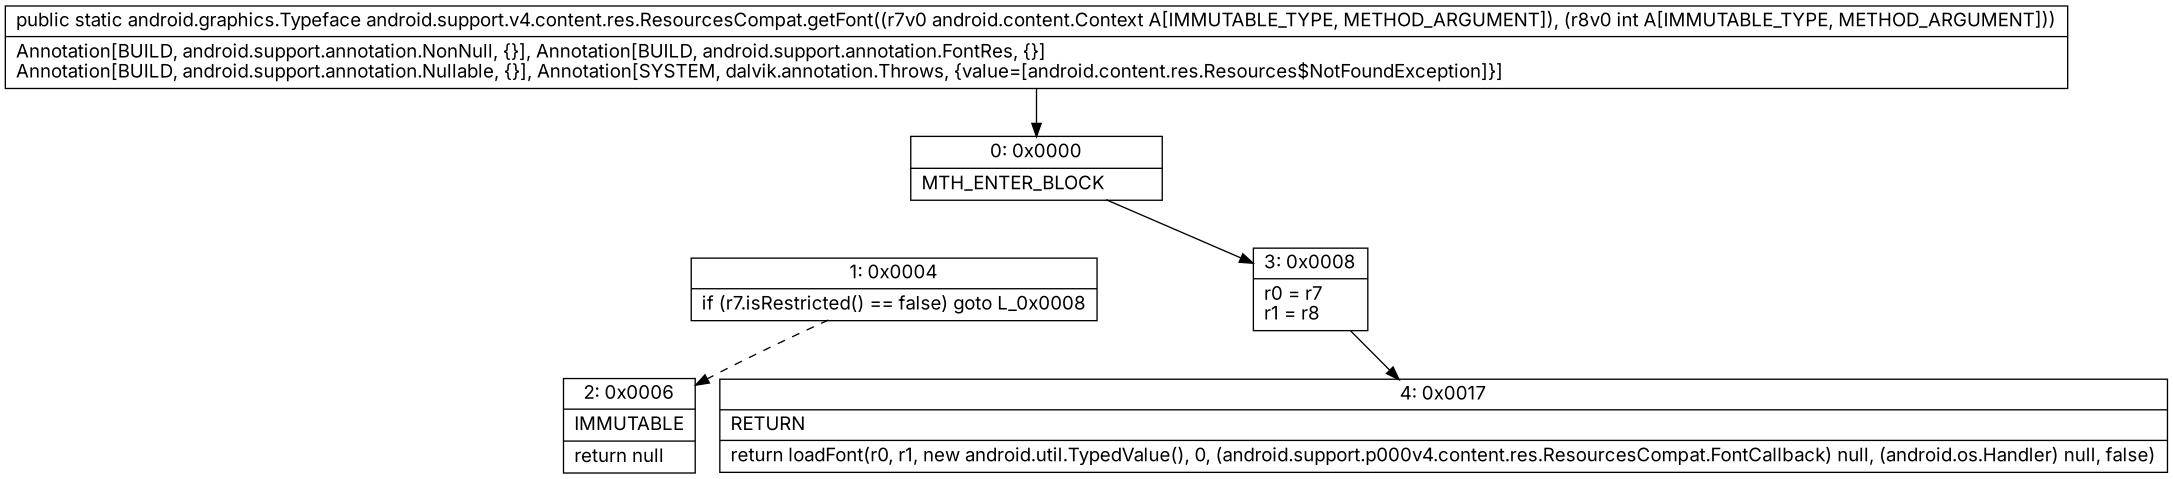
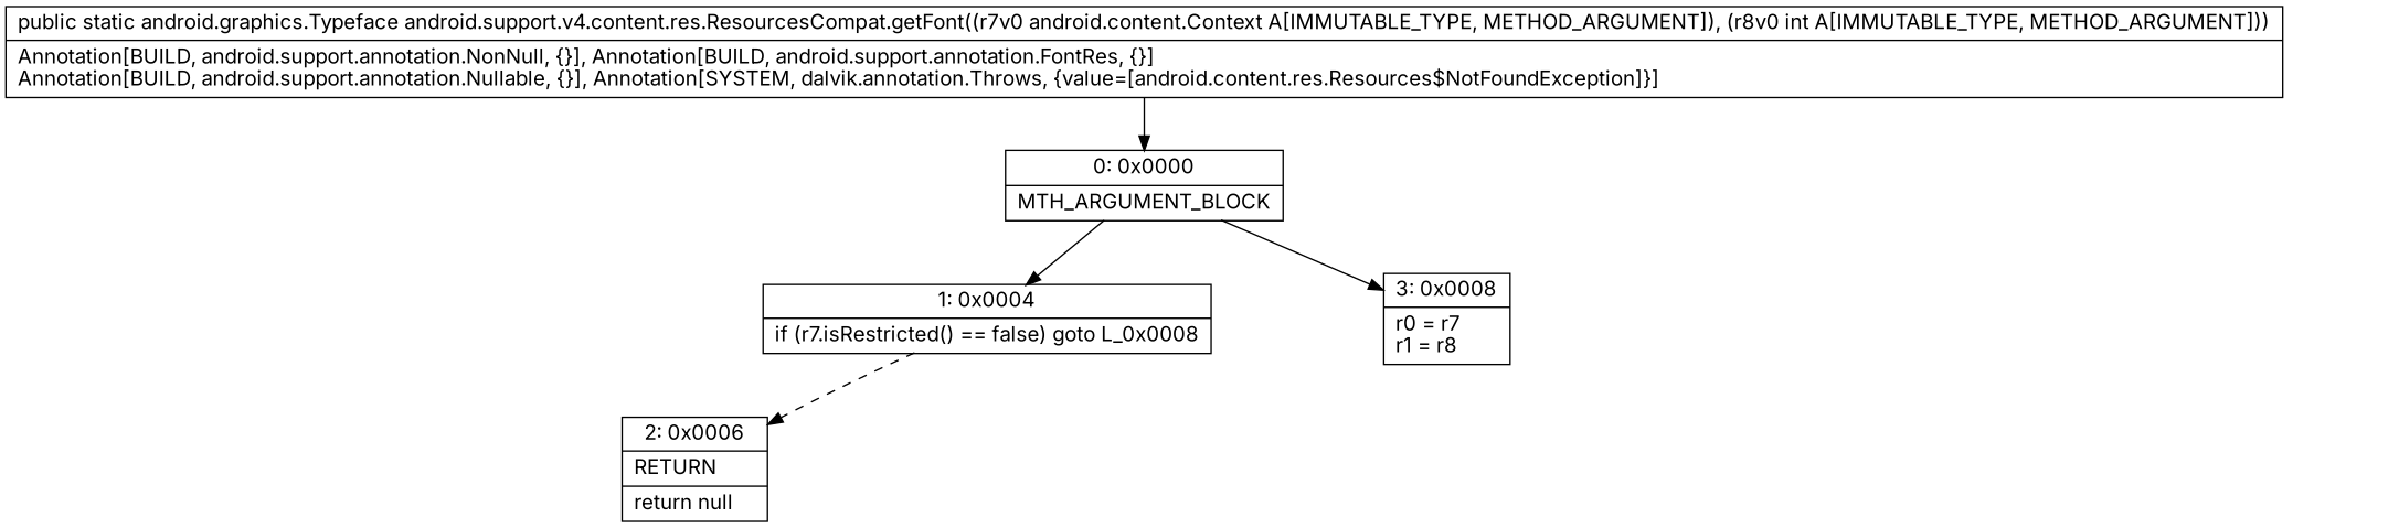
  digraph {
    fontname=Inter
    node [fontname=Inter shape=record]
    edge [fontname=Inter]
-   n1 [label="{0\:\ 0x0000|MTH_ENTER_BLOCK\l}"]
+   n1 [label="{0\:\ 0x0000|MTH_ARGUMENT_BLOCK\l}"]
    n2 [label="{1\:\ 0x0004|if (r7.isRestricted() == false) goto L_0x0008\l}"]
    n3 [label="{3\:\ 0x0008|r0 = r7\lr1 = r8\l}"]
-   n4 [label="{2\:\ 0x0006|IMMUTABLE\l|return null\l}"]
-   n5 [label="{4\:\ 0x0017|RETURN\l|return loadFont(r0, r1, new android.util.TypedValue(), 0, (android.support.p000v4.content.res.ResourcesCompat.FontCallback) null, (android.os.Handler) null, false)\l}"]
+   n4 [label="{2\:\ 0x0006|RETURN\l|return null\l}"]
    n6 [label="{public static android.graphics.Typeface android.support.v4.content.res.ResourcesCompat.getFont((r7v0 android.content.Context A[IMMUTABLE_TYPE, METHOD_ARGUMENT]), (r8v0 int A[IMMUTABLE_TYPE, METHOD_ARGUMENT]))  | Annotation[BUILD, android.support.annotation.NonNull, \{\}], Annotation[BUILD, android.support.annotation.FontRes, \{\}]\lAnnotation[BUILD, android.support.annotation.Nullable, \{\}], Annotation[SYSTEM, dalvik.annotation.Throws, \{value=[android.content.res.Resources$NotFoundException]\}]\l}"]
+   n1 -> n2
    n1 -> n3
    n2 -> n4 [style=dashed]
-   n3 -> n5
    n6 -> n1
  }
